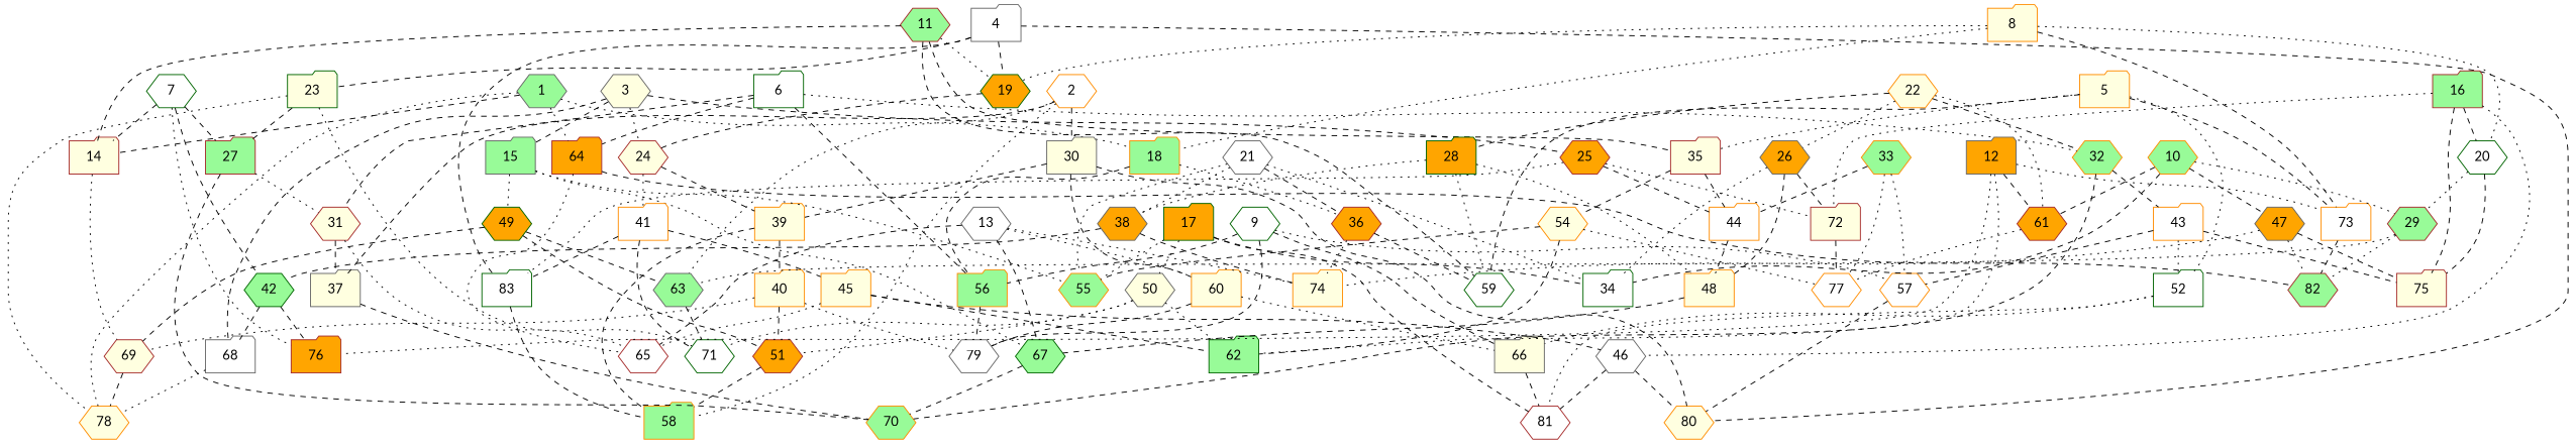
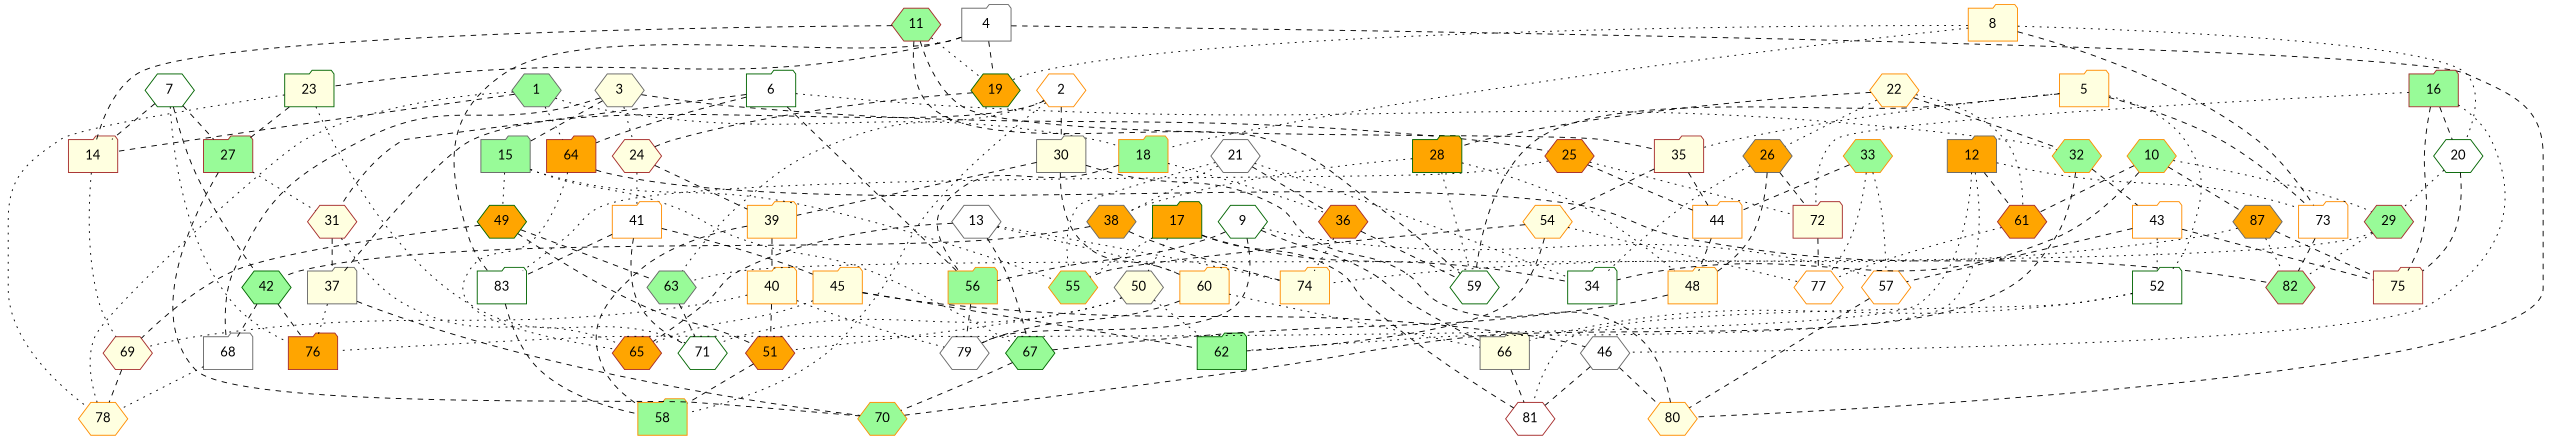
  graph {
    fontname=Lato
    node [color=darkorange fillcolor=lightyellow fontname=Lato shape=hexagon style=filled]
    edge [fontname=Lato style=dashed]
    1 [color=gray40 fillcolor=palegreen]
    14 [color=brown shape=folder]
    18 [fillcolor=palegreen shape=folder]
    64 [color=brown fillcolor=orange shape=folder]
    78
    69 [color=brown]
    56 [fillcolor=palegreen shape=folder]
    36 [color=brown fillcolor=orange]
-   65 [color=brown fillcolor=white]
+   65 [color=brown fillcolor=orange]
    82 [color=brown fillcolor=palegreen]
    2 [fillcolor=white]
    30 [color=gray40 shape=folder]
    37 [color=gray40 shape=folder]
    58 [fillcolor=palegreen shape=folder]
    63 [color=gray40 fillcolor=palegreen]
    80
    60 [shape=folder]
    39 [shape=folder]
    76 [color=brown fillcolor=orange shape=folder]
    70 [fillcolor=palegreen]
    71 [color=darkgreen fillcolor=white]
    3 [color=gray40]
    15 [color=gray40 fillcolor=palegreen shape=folder]
    24 [color=brown]
    25 [color=brown fillcolor=orange]
    68 [color=gray40 fillcolor=white shape=folder]
    67 [color=darkgreen fillcolor=palegreen]
    49 [color=darkgreen fillcolor=orange]
    55 [fillcolor=palegreen]
    41 [fillcolor=white shape=folder]
    n31 [color=darkgreen fillcolor=white label=83 shape=folder]
    72 [color=brown shape=folder]
    44 [fillcolor=white shape=folder]
    4 [color=gray40 fillcolor=white shape=folder]
    19 [color=darkgreen fillcolor=orange]
    23 [color=darkgreen shape=folder]
    27 [color=brown fillcolor=palegreen shape=folder]
    5 [shape=folder]
    35 [color=brown shape=folder]
    52 [color=darkgreen fillcolor=white shape=folder]
    59 [color=darkgreen fillcolor=white]
    73 [fillcolor=white shape=folder]
    54
    66 [color=gray40 shape=folder]
    81 [color=brown fillcolor=white]
    6 [color=darkgreen fillcolor=white shape=folder]
    31 [color=brown]
    32 [fillcolor=palegreen]
    43 [fillcolor=white shape=folder]
    79 [color=gray40 fillcolor=white]
    7 [color=darkgreen fillcolor=white]
    42 [color=darkgreen fillcolor=palegreen]
    8 [shape=folder]
    20 [color=darkgreen fillcolor=white]
    29 [color=brown fillcolor=palegreen]
    75 [color=brown shape=folder]
    9 [color=darkgreen fillcolor=white]
    57 [fillcolor=white]
    10 [fillcolor=palegreen]
    34 [color=darkgreen fillcolor=white shape=folder]
-   47 [color=gray40 fillcolor=orange]
+   47 [color=gray40 fillcolor=orange label=87]
    61 [color=brown fillcolor=orange]
    74 [shape=folder]
    77 [fillcolor=white]
    11 [color=brown fillcolor=palegreen]
    12 [color=gray40 fillcolor=orange shape=folder]
    62 [color=darkgreen fillcolor=palegreen shape=folder]
    13 [color=gray40 fillcolor=white]
    51 [color=brown fillcolor=orange]
    16 [color=brown fillcolor=palegreen shape=folder]
    46 [color=gray40 fillcolor=white]
    17 [color=darkgreen fillcolor=orange shape=folder]
    50 [color=gray40]
    21 [color=gray40 fillcolor=white]
    38 [color=gray40 fillcolor=orange]
    22
    26 [color=gray40 fillcolor=orange]
    28 [color=darkgreen fillcolor=orange shape=folder]
    48 [shape=folder]
    40 [shape=folder]
    45 [shape=folder]
    33 [fillcolor=palegreen]
    1 -- 14
    1 -- 18 [style=dotted]
    1 -- 64 [style=dotted]
    1 -- 78 [style=dotted]
    14 -- 69 [style=dotted]
    18 -- 56
    18 -- 36 [style=dotted]
    64 -- 65 [style=dotted]
    64 -- 82
    69 -- 78
    56 -- 79
    36 -- 59
    36 -- 74 [style=dotted]
    2 -- 30
    2 -- 37
    2 -- 58 [style=dotted]
    2 -- 63 [style=dotted]
    30 -- 80
    30 -- 60
    30 -- 39
+   37 -- 76 [style=dotted]
    37 -- 70
    63 -- 71
    60 -- 66 [style=dotted]
    60 -- 79
    39 -- 58
    39 -- 40
    3 -- 15
    3 -- 24 [style=dotted]
    3 -- 25
    3 -- 68
    15 -- 67 [style=dotted]
    15 -- 49 [style=dotted]
    15 -- 55 [style=dotted]
    24 -- 39
    24 -- 41 [style=dotted]
    25 -- n31 [style=dotted]
    25 -- 72 [style=dotted]
    25 -- 44
    68 -- 78 [style=dotted]
    67 -- 70
    49 -- 69
    49 -- 63
    49 -- 51
    41 -- 71
    41 -- n31
    41 -- 45
    n31 -- 58
    72 -- 77
    44 -- 48
    4 -- 80
    4 -- n31
    4 -- 19
    4 -- 23
    19 -- 24
    23 -- 78 [style=dotted]
    23 -- 71 [style=dotted]
    23 -- 27
    27 -- 70
    27 -- 31 [style=dotted]
    5 -- 35 [style=dotted]
    5 -- 52 [style=dotted]
    5 -- 59
    5 -- 73
    35 -- 44
    35 -- 54
    52 -- 66 [style=dotted]
    52 -- 81 [style=dotted]
    73 -- 82
    54 -- 55
    54 -- 77 [style=dotted]
    54 -- 62
    66 -- 81
    6 -- 64
    6 -- 56
    6 -- 31
    6 -- 32 [style=dotted]
    31 -- 65 [style=dotted]
    31 -- 37
    32 -- 70
    32 -- 43
    43 -- 52 [style=dotted]
    43 -- 75
    43 -- 57
    7 -- 14
    7 -- 76 [style=dotted]
    7 -- 27
    7 -- 42
    42 -- 76
    42 -- 68
    8 -- 18 [style=dotted]
    8 -- 19 [style=dotted]
    8 -- 73
    8 -- 20 [style=dotted]
    20 -- 29 [style=dotted]
    20 -- 75
    29 -- 82 [style=dotted]
    29 -- 63 [style=dotted]
    9 -- 56
    9 -- 66
    9 -- 79
    9 -- 57 [style=dotted]
    57 -- 80
    10 -- 29 [style=dotted]
    10 -- 34
    10 -- 47
    10 -- 61
    47 -- 82 [style=dotted]
    47 -- 75
    47 -- 74 [style=dotted]
    61 -- 77 [style=dotted]
    11 -- 14
    11 -- 19 [style=dotted]
    11 -- 35
    11 -- 59
    12 -- 76 [style=dotted]
    12 -- 73 [style=dotted]
    12 -- 61
    12 -- 62 [style=dotted]
    13 -- 65
    13 -- 60 [style=dotted]
    13 -- 67
    13 -- 74 [style=dotted]
    51 -- 58
    16 -- 72 [style=dotted]
    16 -- 20
    16 -- 75
    16 -- 46 [style=dotted]
    46 -- 80
    46 -- 81
    17 -- 55 [style=dotted]
    17 -- 81
    17 -- 34
    17 -- 50 [style=dotted]
    50 -- 71 [style=dotted]
    50 -- 62 [style=dotted]
    50 -- 51 [style=dotted]
    21 -- 36
    21 -- 55 [style=dotted]
    21 -- 34 [style=dotted]
    21 -- 38 [style=dotted]
    38 -- 42
    38 -- 74
    22 -- 32
    22 -- 61 [style=dotted]
    22 -- 26 [style=dotted]
    22 -- 28
    26 -- 72
    26 -- 34 [style=dotted]
    26 -- 48
    28 -- 59 [style=dotted]
    28 -- 38 [style=dotted]
    28 -- 48 [style=dotted]
    48 -- 67
    40 -- 69 [style=dotted]
    40 -- 79 [style=dotted]
    40 -- 51
    45 -- 65 [style=dotted]
    45 -- 62
    45 -- 46
    33 -- 44
    33 -- 57 [style=dotted]
    33 -- 77 [style=dotted]
  }
